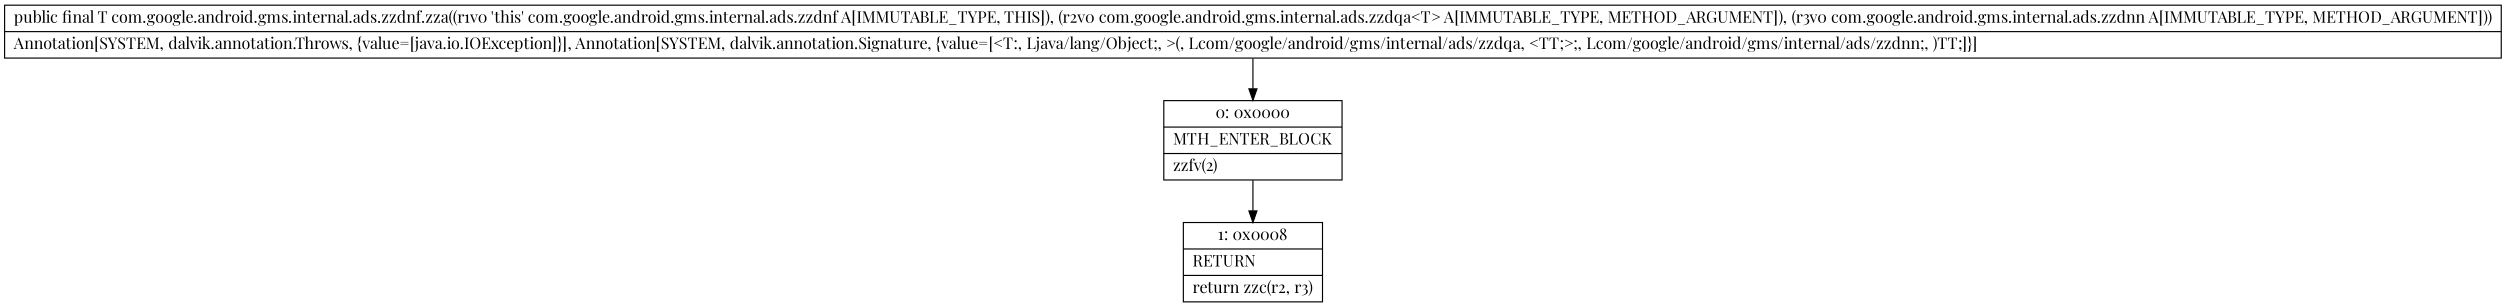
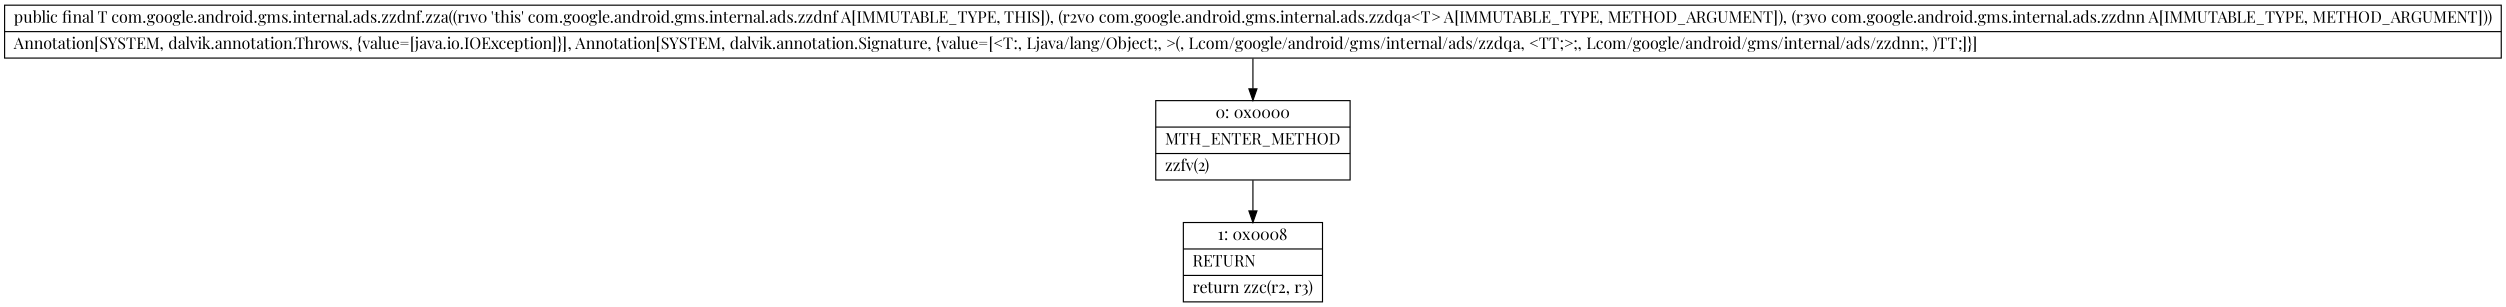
  digraph {
    fontname="Playfair Display"
    node [shape=record fontname="Playfair Display"]
    edge [fontname="Playfair Display"]
-   n1 [label="{0\:\ 0x0000|MTH_ENTER_BLOCK\l|zzfv(2)\l}"]
+   n1 [label="{0\:\ 0x0000|MTH_ENTER_METHOD\l|zzfv(2)\l}"]
    n2 [label="{1\:\ 0x0008|RETURN\l|return zzc(r2, r3)\l}"]
    n3 [label="{public final T com.google.android.gms.internal.ads.zzdnf.zza((r1v0 'this' com.google.android.gms.internal.ads.zzdnf A[IMMUTABLE_TYPE, THIS]), (r2v0 com.google.android.gms.internal.ads.zzdqa\<T\> A[IMMUTABLE_TYPE, METHOD_ARGUMENT]), (r3v0 com.google.android.gms.internal.ads.zzdnn A[IMMUTABLE_TYPE, METHOD_ARGUMENT]))  | Annotation[SYSTEM, dalvik.annotation.Throws, \{value=[java.io.IOException]\}], Annotation[SYSTEM, dalvik.annotation.Signature, \{value=[\<T:, Ljava\/lang\/Object;, \>(, Lcom\/google\/android\/gms\/internal\/ads\/zzdqa, \<TT;\>;, Lcom\/google\/android\/gms\/internal\/ads\/zzdnn;, )TT;]\}]\l}"]
    n1 -> n2
    n3 -> n1
  }
